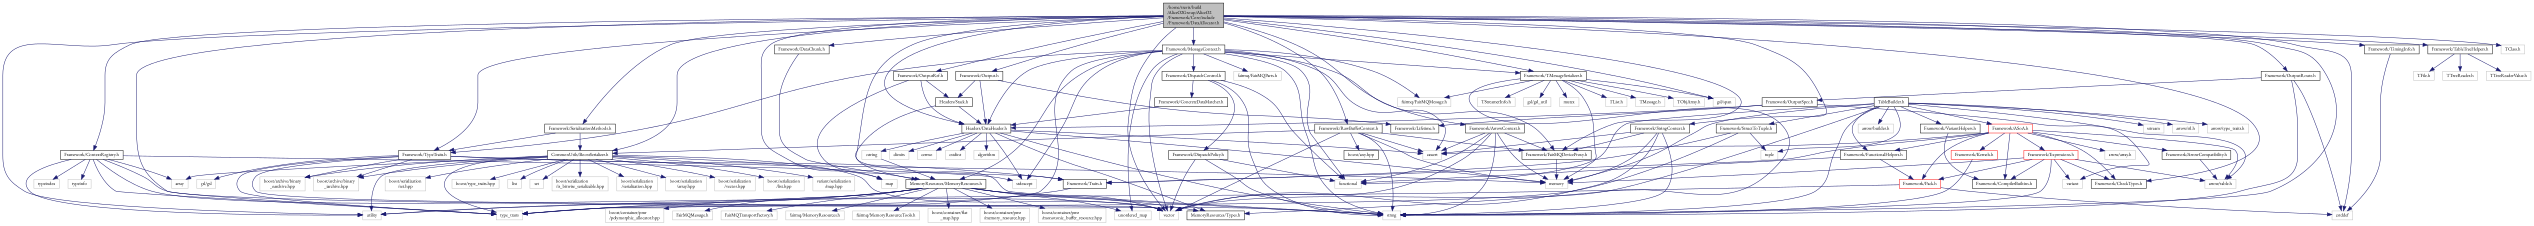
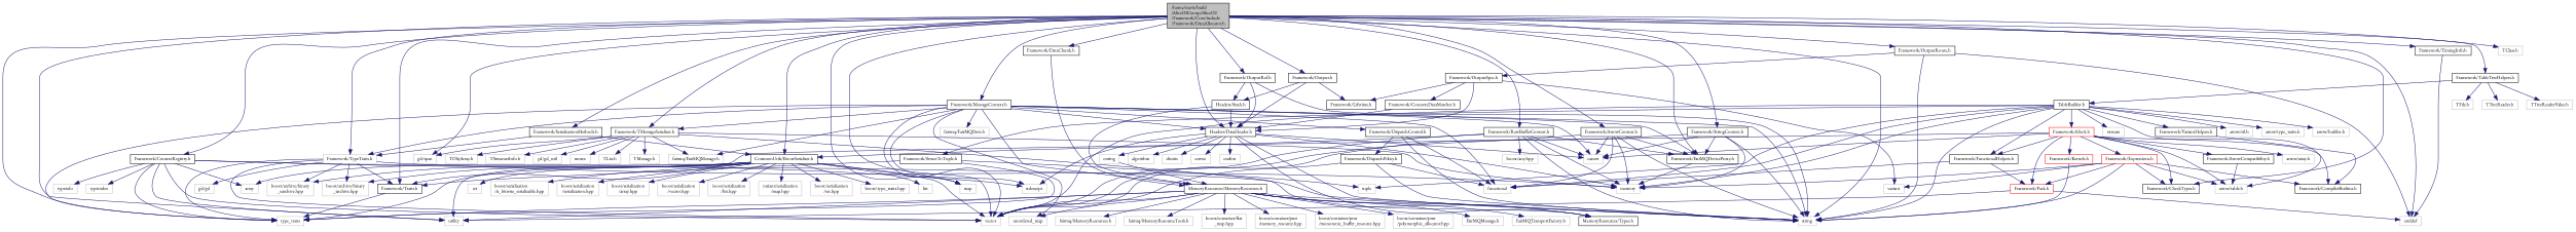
  digraph {
    fontname="EB Garamond"
    node [color=grey75 fontname="EB Garamond" fontsize=10 shape=record]
    edge [color=midnightblue fontname="EB Garamond" fontsize=10 labelfontname=Helvetica labelfontsize=10 style=solid]
    n1 [color=black fillcolor=grey75 fontcolor=black height=0.2 label="/home/travis/build\l/AliceO2Group/AliceO2\l/Framework/Core/include\l/Framework/DataAllocator.h" style=filled width=0.4]
    n2 [color=black height=0.2 label="Framework/ContextRegistry.h" width=0.4]
    n3 [height=0.2 label=type_traits width=0.4]
    n4 [height=0.2 label=string width=0.4]
    n5 [height=0.2 label=vector width=0.4]
    n6 [height=0.2 label=utility width=0.4]
    n7 [color=black height=0.2 label="Framework/MessageContext.h" width=0.4]
    n8 [color=black height=0.2 label="Framework/FairMQDeviceProxy.h" width=0.4]
    n9 [color=black height=0.2 label="Framework/TMessageSerializer.h" width=0.4]
    n10 [height=0.2 label="gsl/span" width=0.4]
-   n11 [color=black height=0.2 label="Framework/TypeTraits.h" width=0.4]
+   n11 [height=0.2 label="Framework/TypeTraits.h" width=0.4]
    n12 [color=black height=0.2 label="Framework/Traits.h" width=0.4]
    n13 [color=black height=0.2 label="Headers/DataHeader.h" width=0.4]
    n14 [color=black height=0.2 label="Framework/StringContext.h" width=0.4]
    n15 [color=black height=0.2 label="Framework/ArrowContext.h" width=0.4]
    n16 [color=black height=0.2 label="Framework/RawBufferContext.h" width=0.4]
    n17 [color=black height=0.2 label="CommonUtils/BoostSerializer.h" width=0.4]
    n18 [height=0.2 label=map width=0.4]
    n19 [color=black height=0.2 label="Framework/Output.h" width=0.4]
    n20 [color=black height=0.2 label="Framework/OutputRef.h" width=0.4]
    n21 [color=black height=0.2 label="Framework/OutputRoute.h" width=0.4]
    n22 [height=0.2 label=cstddef width=0.4]
    n23 [color=black height=0.2 label="Framework/DataChunk.h" width=0.4]
    n24 [color=black height=0.2 label="Framework/TimingInfo.h" width=0.4]
    n25 [color=black height=0.2 label="Framework/SerializationMethods.h" width=0.4]
    n26 [color=black height=0.2 label="Framework/CheckTypes.h" width=0.4]
    n27 [color=black height=0.2 label="Framework/TableTreeHelpers.h" width=0.4]
    n28 [height=0.2 label="TClass.h" width=0.4]
    n29 [height=0.2 label=typeinfo width=0.4]
    n30 [height=0.2 label=typeindex width=0.4]
    n31 [height=0.2 label=stdexcept width=0.4]
    n32 [height=0.2 label=array width=0.4]
    n33 [color=black height=0.2 label="Framework/DispatchControl.h" width=0.4]
    n34 [height=0.2 label=functional width=0.4]
    n35 [height=0.2 label="fairmq/FairMQMessage.h" width=0.4]
    n36 [height=0.2 label=cassert width=0.4]
    n37 [color=black height=0.2 label="MemoryResources/MemoryResources.h" width=0.4]
    n38 [height=0.2 label=unordered_map width=0.4]
    n39 [height=0.2 label="fairmq/FairMQParts.h" width=0.4]
    n40 [height=0.2 label=memory width=0.4]
    n41 [height=0.2 label="TList.h" width=0.4]
    n42 [height=0.2 label="TMessage.h" width=0.4]
    n43 [height=0.2 label="TObjArray.h" width=0.4]
    n44 [height=0.2 label="TStreamerInfo.h" width=0.4]
    n45 [height=0.2 label="gsl/gsl_util" width=0.4]
    n46 [height=0.2 label=mutex width=0.4]
    n47 [color=black height=0.2 label="MemoryResources/Types.h" width=0.4]
    n48 [height=0.2 label="boost/archive/binary\l_iarchive.hpp" width=0.4]
    n49 [height=0.2 label="boost/archive/binary\l_oarchive.hpp" width=0.4]
    n50 [height=0.2 label="gsl/gsl" width=0.4]
    n51 [height=0.2 label=cstdint width=0.4]
    n52 [height=0.2 label=cstring width=0.4]
    n53 [height=0.2 label=algorithm width=0.4]
    n54 [height=0.2 label=climits width=0.4]
    n55 [height=0.2 label=cerrno width=0.4]
-   n56 [color=black height=0.2 label="boost/any.hpp" width=0.4]
+   n56 [height=0.2 label="boost/any.hpp" width=0.4]
    n57 [height=0.2 label=list width=0.4]
    n58 [height=0.2 label=set width=0.4]
    n59 [height=0.2 label="boost/serialization\l/is_bitwise_serializable.hpp" width=0.4]
    n60 [height=0.2 label="boost/serialization\l/serialization.hpp" width=0.4]
    n61 [height=0.2 label="boost/serialization\l/array.hpp" width=0.4]
    n62 [height=0.2 label="boost/serialization\l/vector.hpp" width=0.4]
    n63 [height=0.2 label="boost/serialization\l/list.hpp" width=0.4]
    n64 [height=0.2 label="variant/serialization\l/map.hpp" width=0.4]
    n65 [height=0.2 label="boost/serialization\l/set.hpp" width=0.4]
    n66 [height=0.2 label="boost/type_traits.hpp" width=0.4]
    n67 [color=black height=0.2 label="Framework/Lifetime.h" width=0.4]
    n68 [color=black height=0.2 label="Headers/Stack.h" width=0.4]
    n69 [color=black height=0.2 label="Framework/OutputSpec.h" width=0.4]
    n70 [height=0.2 label="TFile.h" width=0.4]
    n71 [height=0.2 label="TTreeReader.h" width=0.4]
    n72 [height=0.2 label="TTreeReaderValue.h" width=0.4]
    n73 [color=black height=0.2 label="TableBuilder.h" width=0.4]
    n74 [color=black height=0.2 label="Framework/DispatchPolicy.h" width=0.4]
    n75 [height=0.2 label="boost/container/flat\l_map.hpp" width=0.4]
    n76 [height=0.2 label="boost/container/pmr\l/memory_resource.hpp" width=0.4]
    n77 [height=0.2 label="boost/container/pmr\l/monotonic_buffer_resource.hpp" width=0.4]
    n78 [height=0.2 label="boost/container/pmr\l/polymorphic_allocator.hpp" width=0.4]
    n79 [height=0.2 label="FairMQMessage.h" width=0.4]
    n80 [height=0.2 label="FairMQTransportFactory.h" width=0.4]
    n81 [height=0.2 label="fairmq/MemoryResources.h" width=0.4]
    n82 [height=0.2 label="fairmq/MemoryResourceTools.h" width=0.4]
    n83 [color=black height=0.2 label="Framework/ConcreteDataMatcher.h" width=0.4]
    n84 [height=0.2 label=variant width=0.4]
    n85 [color=red height=0.2 label="Framework/ASoA.h" width=0.4]
    n86 [color=black height=0.2 label="Framework/FunctionalHelpers.h" width=0.4]
    n87 [height=0.2 label="arrow/table.h" width=0.4]
    n88 [color=black height=0.2 label="Framework/StructToTuple.h" width=0.4]
    n89 [height=0.2 label=tuple width=0.4]
    n90 [color=black height=0.2 label="Framework/VariantHelpers.h" width=0.4]
    n91 [height=0.2 label=sstream width=0.4]
    n92 [height=0.2 label="arrow/stl.h" width=0.4]
    n93 [height=0.2 label="arrow/type_traits.h" width=0.4]
    n94 [height=0.2 label="arrow/builder.h" width=0.4]
    n95 [color=red height=0.2 label="Framework/Pack.h" width=0.4]
    n96 [color=black height=0.2 label="Framework/CompilerBuiltins.h" width=0.4]
    n97 [color=red height=0.2 label="Framework/Expressions.h" width=0.4]
    n98 [color=red height=0.2 label="Framework/Kernels.h" width=0.4]
    n99 [color=black height=0.2 label="Framework/ArrowCompatibility.h" width=0.4]
    n100 [height=0.2 label="arrow/array.h" width=0.4]
    n1 -> n2
    n1 -> n3
    n1 -> n4
    n1 -> n5
    n1 -> n6
    n1 -> n7
    n1 -> n8
    n1 -> n9
    n1 -> n10
    n1 -> n11
    n1 -> n12
    n1 -> n13
    n1 -> n14
    n1 -> n15
    n1 -> n16
    n1 -> n17
    n1 -> n18
    n1 -> n19
    n1 -> n20
    n1 -> n21
    n1 -> n22
    n1 -> n23
    n1 -> n24
    n1 -> n25
    n1 -> n26
    n1 -> n27
    n1 -> n28
    n2 -> n3
    n2 -> n4
    n2 -> n5
    n2 -> n6
    n2 -> n29
    n2 -> n30
    n2 -> n31
    n2 -> n32
    n7 -> n3
    n7 -> n4
    n7 -> n5
    n7 -> n8
    n7 -> n9
    n7 -> n11
    n7 -> n13
    n7 -> n31
    n7 -> n33
    n7 -> n34
    n7 -> n35
    n7 -> n36
    n7 -> n37
    n7 -> n38
    n7 -> n39
    n8 -> n40
    n9 -> n10
    n9 -> n35
    n9 -> n40
    n9 -> n41
    n9 -> n42
    n9 -> n43
    n9 -> n44
    n9 -> n45
    n9 -> n46
    n9 -> n47
    n11 -> n3
    n11 -> n5
    n11 -> n12
    n11 -> n40
    n11 -> n48
    n11 -> n49
    n11 -> n50
    n12 -> n3
    n13 -> n4
    n13 -> n31
    n13 -> n36
    n13 -> n40
    n13 -> n47
    n13 -> n51
    n13 -> n52
    n13 -> n53
    n13 -> n54
    n13 -> n55
    n14 -> n4
    n14 -> n5
    n14 -> n8
    n14 -> n36
    n14 -> n40
    n15 -> n4
    n15 -> n5
    n15 -> n8
    n15 -> n34
    n15 -> n36
    n15 -> n40
    n16 -> n4
    n16 -> n5
    n16 -> n8
    n16 -> n17
    n16 -> n36
    n16 -> n40
    n16 -> n56
    n17 -> n3
    n17 -> n5
    n17 -> n6
    n17 -> n18
    n17 -> n32
    n17 -> n48
    n17 -> n49
    n17 -> n57
    n17 -> n58
    n17 -> n59
    n17 -> n60
    n17 -> n61
    n17 -> n62
    n17 -> n63
    n17 -> n64
    n17 -> n65
    n17 -> n66
    n19 -> n13
    n19 -> n67
    n19 -> n68
    n20 -> n4
    n20 -> n13
    n20 -> n68
    n21 -> n4
    n21 -> n22
    n21 -> n69
    n23 -> n37
    n24 -> n22
    n25 -> n11
    n25 -> n17
    n27 -> n70
    n27 -> n71
    n27 -> n72
+   n27 -> n73
    n33 -> n4
    n33 -> n34
    n33 -> n74
    n37 -> n3
    n37 -> n4
    n37 -> n5
    n37 -> n6
    n37 -> n38
    n37 -> n47
    n37 -> n75
    n37 -> n76
    n37 -> n77
    n37 -> n78
    n37 -> n79
    n37 -> n80
    n37 -> n81
    n37 -> n82
    n52 -> n37
    n68 -> n13
    n68 -> n37
    n69 -> n13
    n69 -> n67
-   n33 -> n83
+   n69 -> n83
    n69 -> n84
    n73 -> n4
    n73 -> n5
    n73 -> n34
    n73 -> n40
    n73 -> n85
    n73 -> n86
    n73 -> n87
    n73 -> n88
    n73 -> n89
    n73 -> n90
    n73 -> n91
    n73 -> n92
    n73 -> n93
    n73 -> n94
    n74 -> n4
    n74 -> n5
    n74 -> n34
    n83 -> n13
    n85 -> n12
    n85 -> n26
    n85 -> n36
    n85 -> n86
    n85 -> n87
    n85 -> n95
    n85 -> n96
    n85 -> n97
    n85 -> n98
    n85 -> n99
    n85 -> n100
    n86 -> n34
    n86 -> n95
    n88 -> n3
    n88 -> n12
    n88 -> n89
    n90 -> n96
    n95 -> n6
    n95 -> n22
    n97 -> n4
    n97 -> n26
    n97 -> n40
    n97 -> n84
    n97 -> n87
    n97 -> n95
    n97 -> n96
    n98 -> n4
    n99 -> n87
  }
